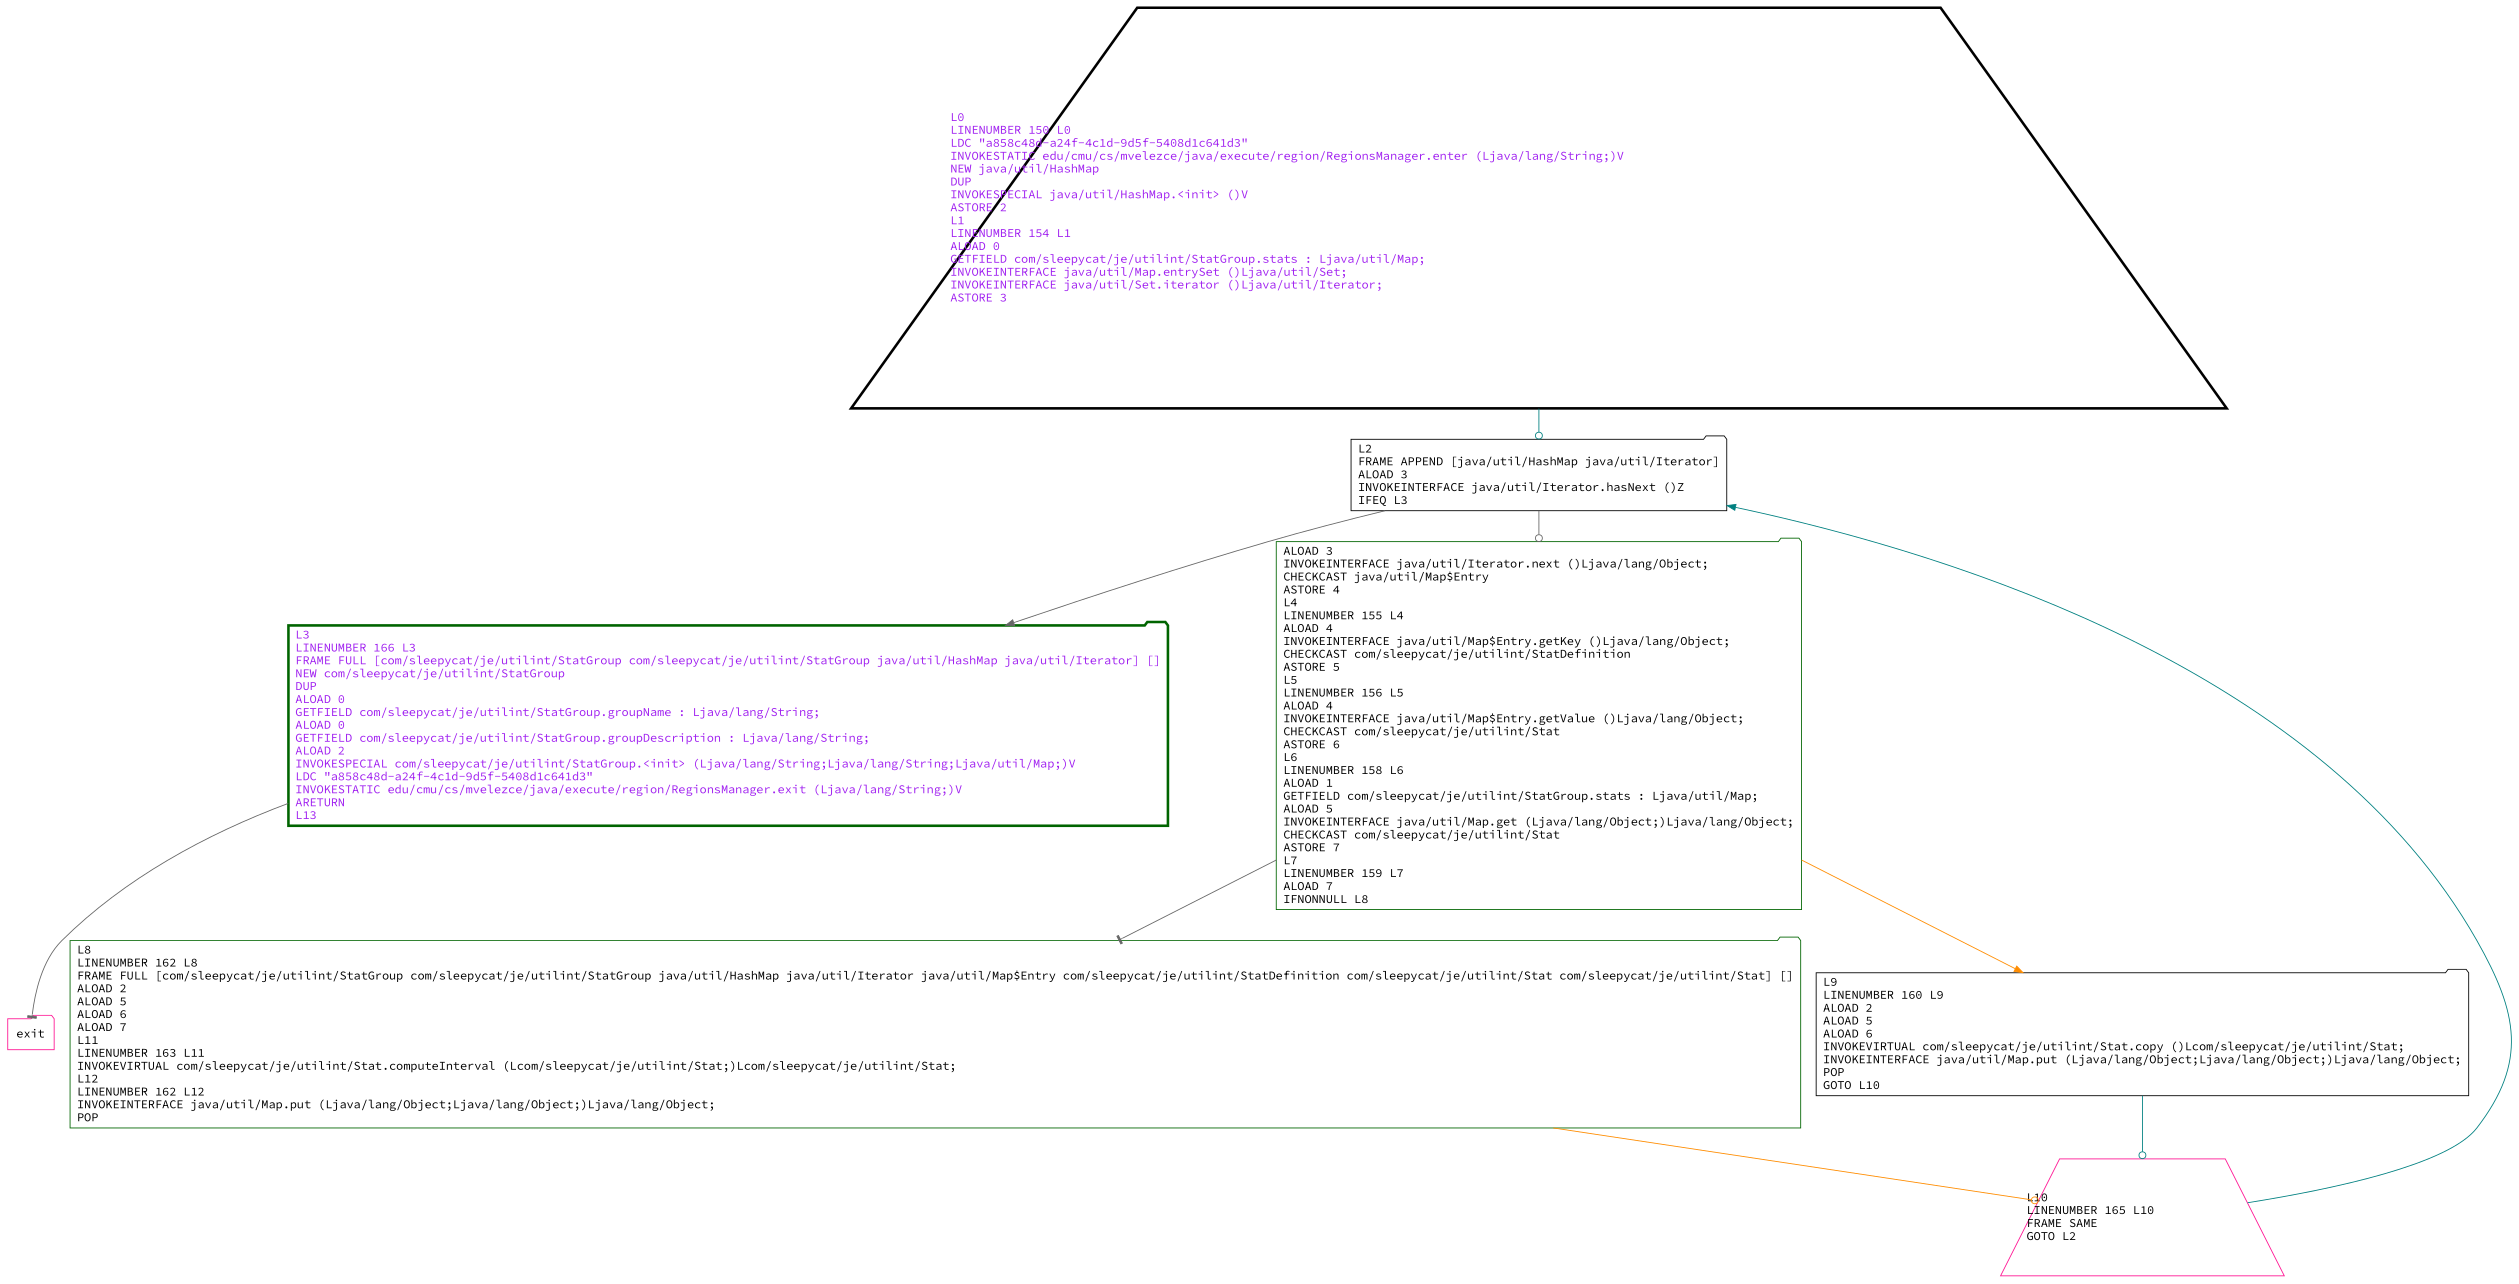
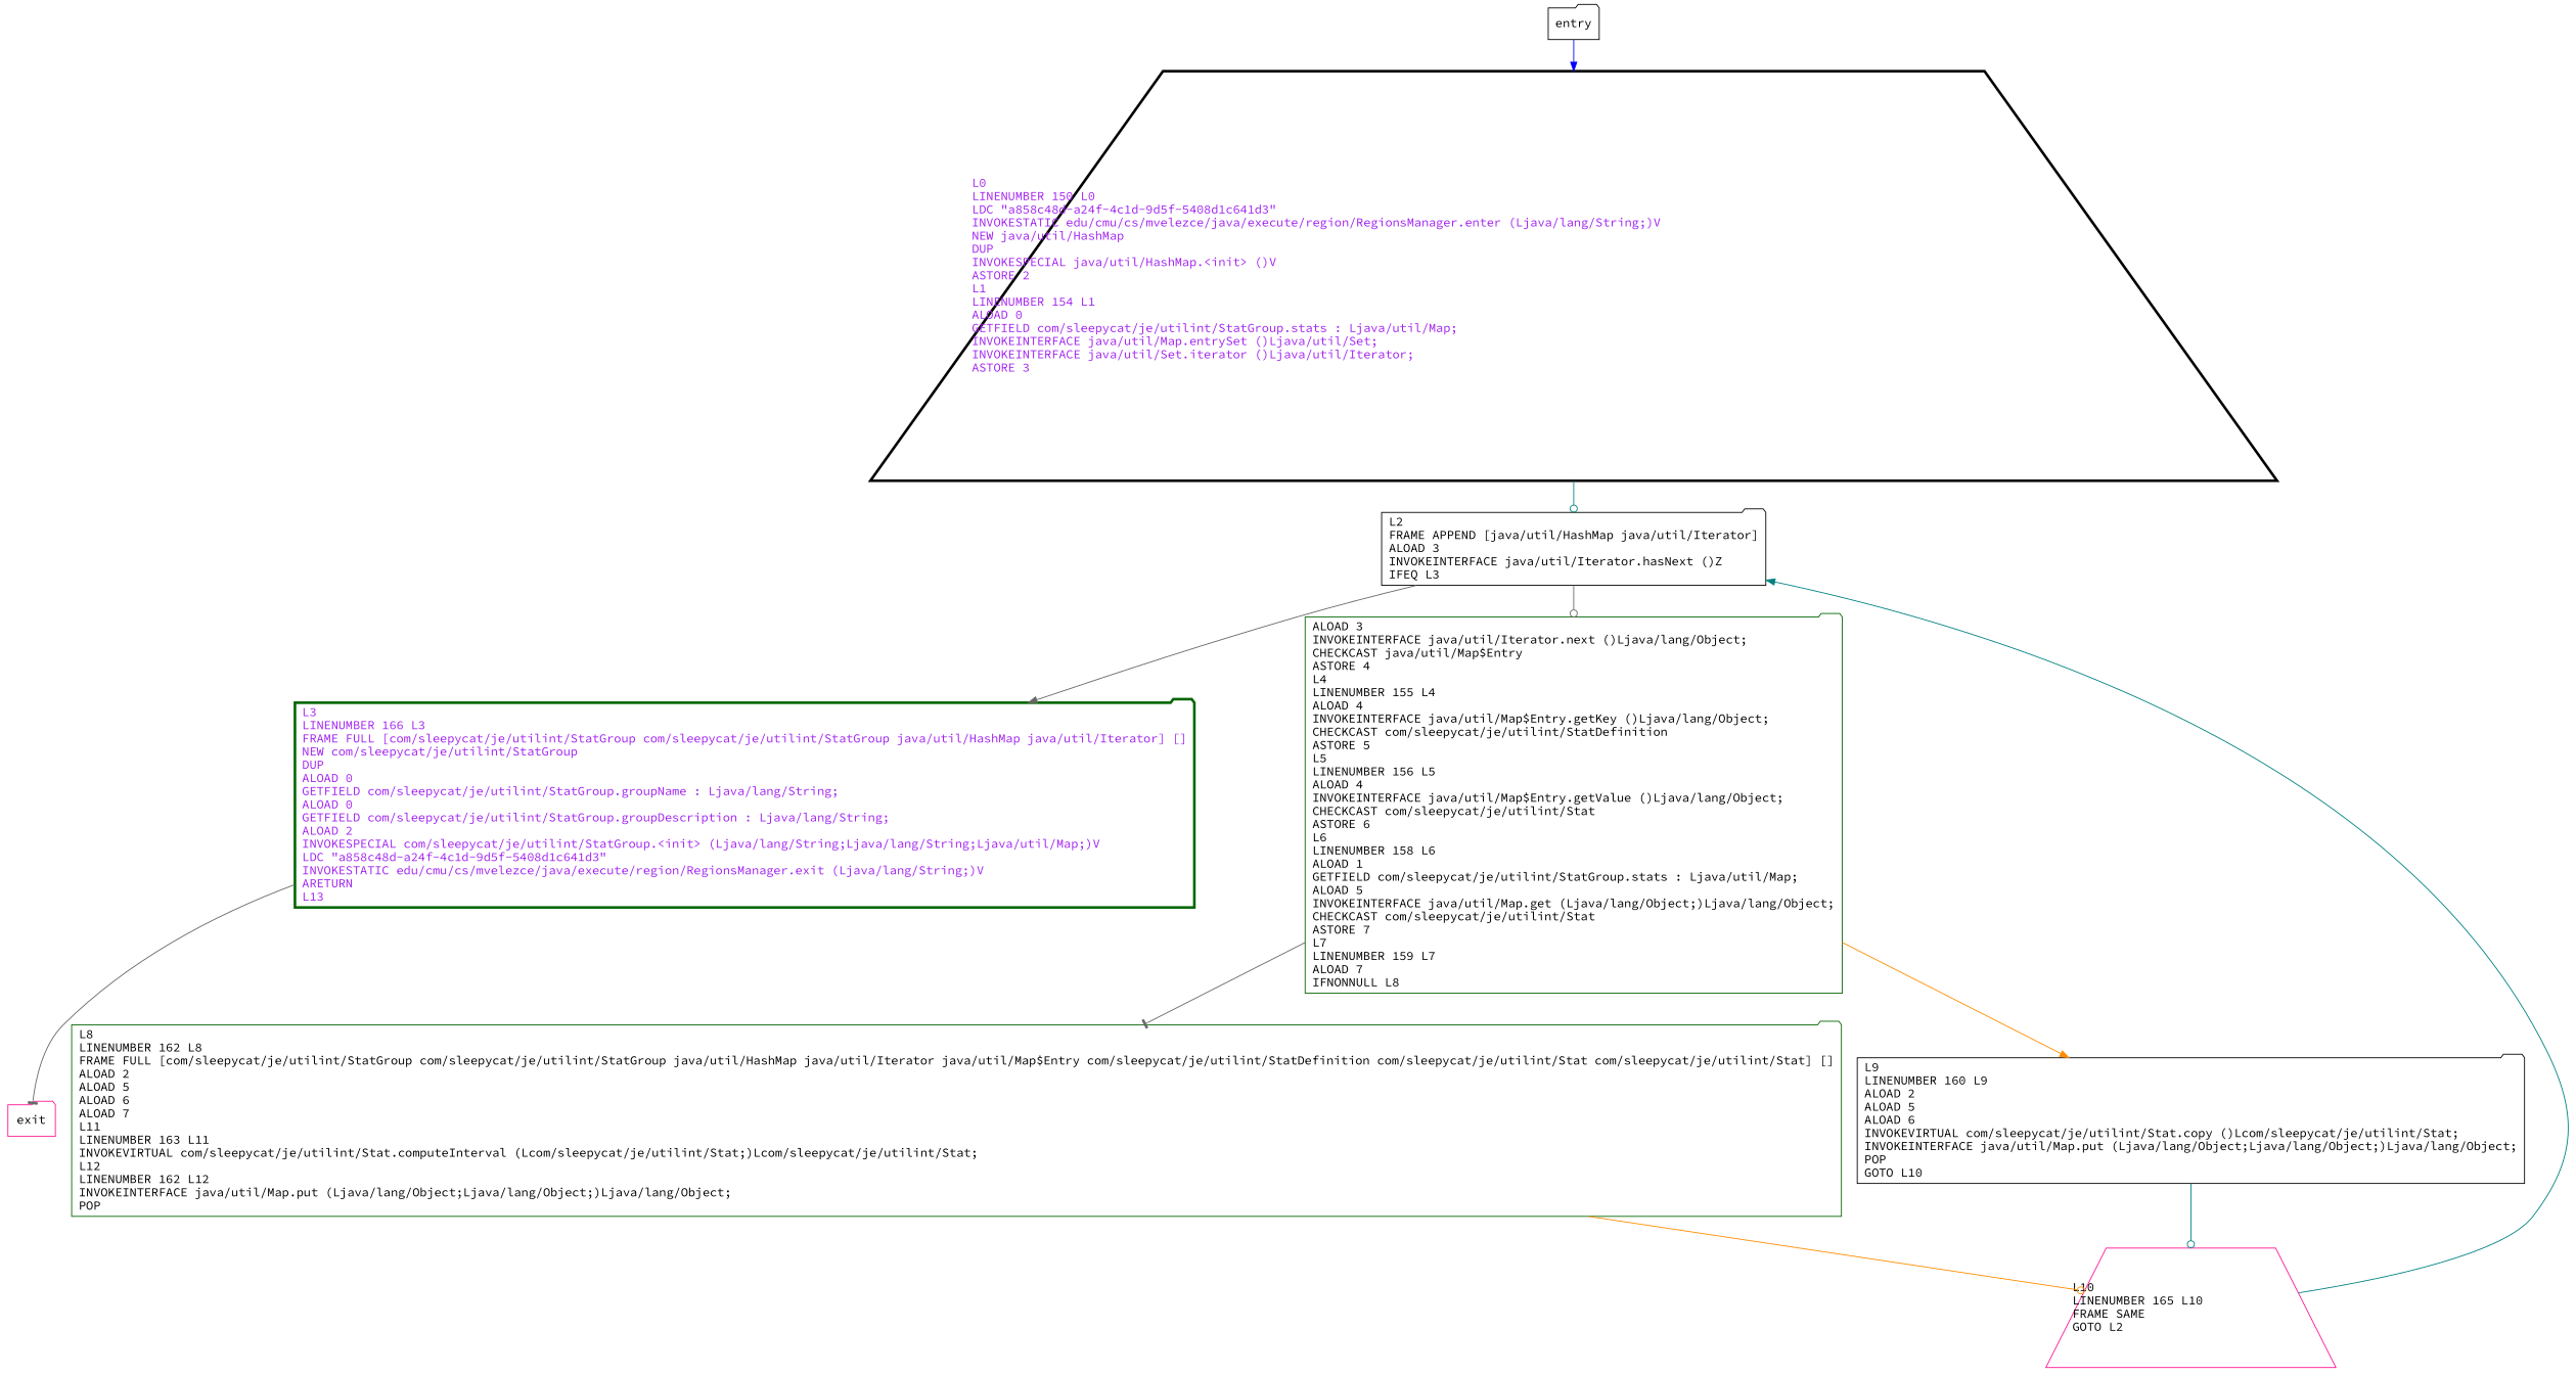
  digraph {
    fontname="Source Code Pro"
    node [color=black shape=folder fontname="Source Code Pro"]
    edge [color=gray40 arrowhead=odot fontname="Source Code Pro"]
    n1 [fontcolor=purple label="L0\lLINENUMBER 150 L0\lLDC \"a858c48d-a24f-4c1d-9d5f-5408d1c641d3\"\lINVOKESTATIC edu/cmu/cs/mvelezce/java/execute/region/RegionsManager.enter (Ljava/lang/String;)V\lNEW java/util/HashMap\lDUP\lINVOKESPECIAL java/util/HashMap.\<init\> ()V\lASTORE 2\lL1\lLINENUMBER 154 L1\lALOAD 0\lGETFIELD com/sleepycat/je/utilint/StatGroup.stats : Ljava/util/Map;\lINVOKEINTERFACE java/util/Map.entrySet ()Ljava/util/Set;\lINVOKEINTERFACE java/util/Set.iterator ()Ljava/util/Iterator;\lASTORE 3\l" penwidth=3 shape=trapezium]
    n2 [label="L2\lFRAME APPEND [java/util/HashMap java/util/Iterator]\lALOAD 3\lINVOKEINTERFACE java/util/Iterator.hasNext ()Z\lIFEQ L3\l"]
    n3 [label="L8\lLINENUMBER 162 L8\lFRAME FULL [com/sleepycat/je/utilint/StatGroup com/sleepycat/je/utilint/StatGroup java/util/HashMap java/util/Iterator java/util/Map$Entry com/sleepycat/je/utilint/StatDefinition com/sleepycat/je/utilint/Stat com/sleepycat/je/utilint/Stat] []\lALOAD 2\lALOAD 5\lALOAD 6\lALOAD 7\lL11\lLINENUMBER 163 L11\lINVOKEVIRTUAL com/sleepycat/je/utilint/Stat.computeInterval (Lcom/sleepycat/je/utilint/Stat;)Lcom/sleepycat/je/utilint/Stat;\lL12\lLINENUMBER 162 L12\lINVOKEINTERFACE java/util/Map.put (Ljava/lang/Object;Ljava/lang/Object;)Ljava/lang/Object;\lPOP\l" color=darkgreen]
    n4 [label="L10\lLINENUMBER 165 L10\lFRAME SAME\lGOTO L2\l" shape=trapezium color=deeppink]
    n5 [label="L9\lLINENUMBER 160 L9\lALOAD 2\lALOAD 5\lALOAD 6\lINVOKEVIRTUAL com/sleepycat/je/utilint/Stat.copy ()Lcom/sleepycat/je/utilint/Stat;\lINVOKEINTERFACE java/util/Map.put (Ljava/lang/Object;Ljava/lang/Object;)Ljava/lang/Object;\lPOP\lGOTO L10\l"]
    n6 [color=darkgreen fontcolor=purple label="L3\lLINENUMBER 166 L3\lFRAME FULL [com/sleepycat/je/utilint/StatGroup com/sleepycat/je/utilint/StatGroup java/util/HashMap java/util/Iterator] []\lNEW com/sleepycat/je/utilint/StatGroup\lDUP\lALOAD 0\lGETFIELD com/sleepycat/je/utilint/StatGroup.groupName : Ljava/lang/String;\lALOAD 0\lGETFIELD com/sleepycat/je/utilint/StatGroup.groupDescription : Ljava/lang/String;\lALOAD 2\lINVOKESPECIAL com/sleepycat/je/utilint/StatGroup.\<init\> (Ljava/lang/String;Ljava/lang/String;Ljava/util/Map;)V\lLDC \"a858c48d-a24f-4c1d-9d5f-5408d1c641d3\"\lINVOKESTATIC edu/cmu/cs/mvelezce/java/execute/region/RegionsManager.exit (Ljava/lang/String;)V\lARETURN\lL13\l" penwidth=3]
    n7 [label="ALOAD 3\lINVOKEINTERFACE java/util/Iterator.next ()Ljava/lang/Object;\lCHECKCAST java/util/Map$Entry\lASTORE 4\lL4\lLINENUMBER 155 L4\lALOAD 4\lINVOKEINTERFACE java/util/Map$Entry.getKey ()Ljava/lang/Object;\lCHECKCAST com/sleepycat/je/utilint/StatDefinition\lASTORE 5\lL5\lLINENUMBER 156 L5\lALOAD 4\lINVOKEINTERFACE java/util/Map$Entry.getValue ()Ljava/lang/Object;\lCHECKCAST com/sleepycat/je/utilint/Stat\lASTORE 6\lL6\lLINENUMBER 158 L6\lALOAD 1\lGETFIELD com/sleepycat/je/utilint/StatGroup.stats : Ljava/util/Map;\lALOAD 5\lINVOKEINTERFACE java/util/Map.get (Ljava/lang/Object;)Ljava/lang/Object;\lCHECKCAST com/sleepycat/je/utilint/Stat\lASTORE 7\lL7\lLINENUMBER 159 L7\lALOAD 7\lIFNONNULL L8\l" color=darkgreen]
    exit [color=deeppink]
+   entry
    n1 -> n2 [color=teal]
    n2 -> n6 [arrowhead=normal]
    n2 -> n7
    n3 -> n4 [color=darkorange]
    n4 -> n2 [color=teal arrowhead=normal]
    n5 -> n4 [color=teal]
    n6 -> exit [arrowhead=tee]
    n7 -> n3 [arrowhead=tee]
    n7 -> n5 [color=darkorange arrowhead=normal]
+   entry -> n1 [color=blue arrowhead=normal]
  }
